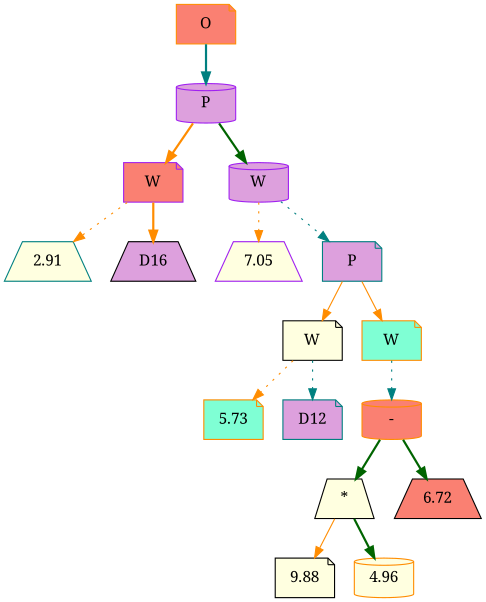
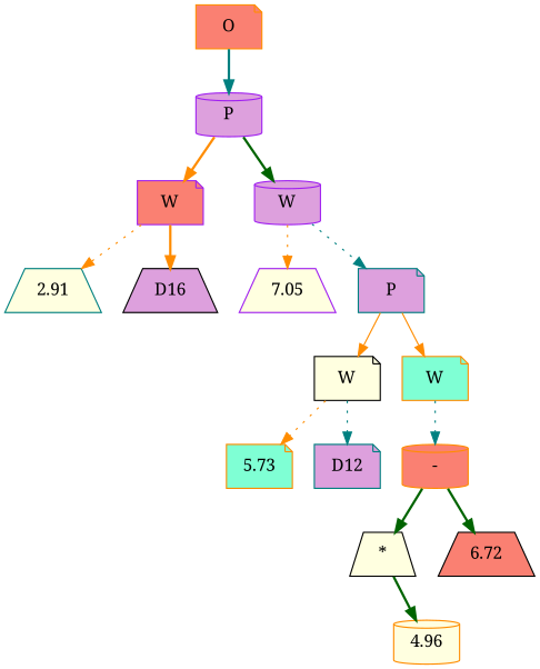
  digraph {
    fontname="Noto Serif"
    node [color=darkorange fillcolor=lightyellow fontname="Noto Serif" shape=note style=filled]
    edge [color=darkorange fontname="Noto Serif" style=bold]
    n1 [fillcolor=salmon label=O]
    n2 [color=purple fillcolor=plum label=P shape=cylinder]
    n3 [color=purple fillcolor=salmon label=W]
    n4 [color=purple fillcolor=plum label=W shape=cylinder]
    n5 [color=teal label=2.91 shape=trapezium]
    n6 [color=black fillcolor=plum label=D16 shape=trapezium]
    n7 [color=purple label=7.05 shape=trapezium]
    n8 [color=teal fillcolor=plum label=P]
    n9 [color=black label=W]
    n10 [fillcolor=aquamarine label=W]
    n11 [fillcolor=aquamarine label=5.73]
    n12 [color=teal fillcolor=plum label=D12]
    n13 [fillcolor=salmon label="-" shape=cylinder]
    n14 [color=black label="*" shape=trapezium]
    n15 [color=black fillcolor=salmon label=6.72 shape=trapezium]
-   n16 [color=black label=9.88]
    n17 [label=4.96 shape=cylinder]
    n1 -> n2 [color=teal]
    n2 -> n3
    n2 -> n4 [color=darkgreen]
    n3 -> n5 [style=dotted]
    n3 -> n6
    n4 -> n7 [style=dotted]
    n4 -> n8 [color=teal style=dotted]
    n8 -> n9 [style=solid]
    n8 -> n10 [style=solid]
    n9 -> n11 [style=dotted]
    n9 -> n12 [color=teal style=dotted]
    n10 -> n13 [color=teal style=dotted]
    n13 -> n14 [color=darkgreen]
    n13 -> n15 [color=darkgreen]
-   n14 -> n16 [style=solid]
    n14 -> n17 [color=darkgreen]
  }
